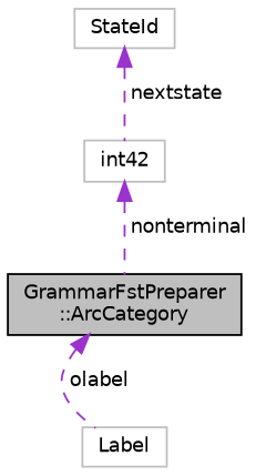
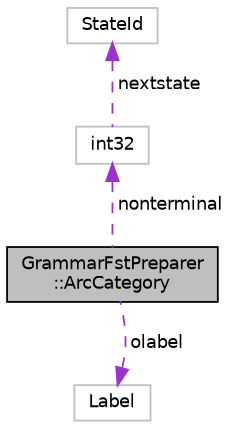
  digraph {
    node [color=grey75 fillcolor=white fontname=Helvetica fontsize=10 shape=record style=filled]
    edge [color=darkorchid3 dir=back fontname=Helvetica fontsize=10 labelfontname=Helvetica labelfontsize=10 style=dashed]
    n1 [color=black fillcolor=grey75 fontcolor=black height=0.2 label="GrammarFstPreparer\l::ArcCategory" width=0.4]
    n2 [height=0.2 label=Label width=0.4]
    n3 [height=0.2 label=StateId width=0.4]
-   n4 [height=0.2 label=int42 width=0.4]
-   n1 -> n2 [label=" olabel"]
+   n4 [height=0.2 label=int32 width=0.4]
+   n2 -> n1 [label=" olabel"]
    n3 -> n4 [label=" nextstate"]
    n4 -> n1 [label=" nonterminal"]
  }
